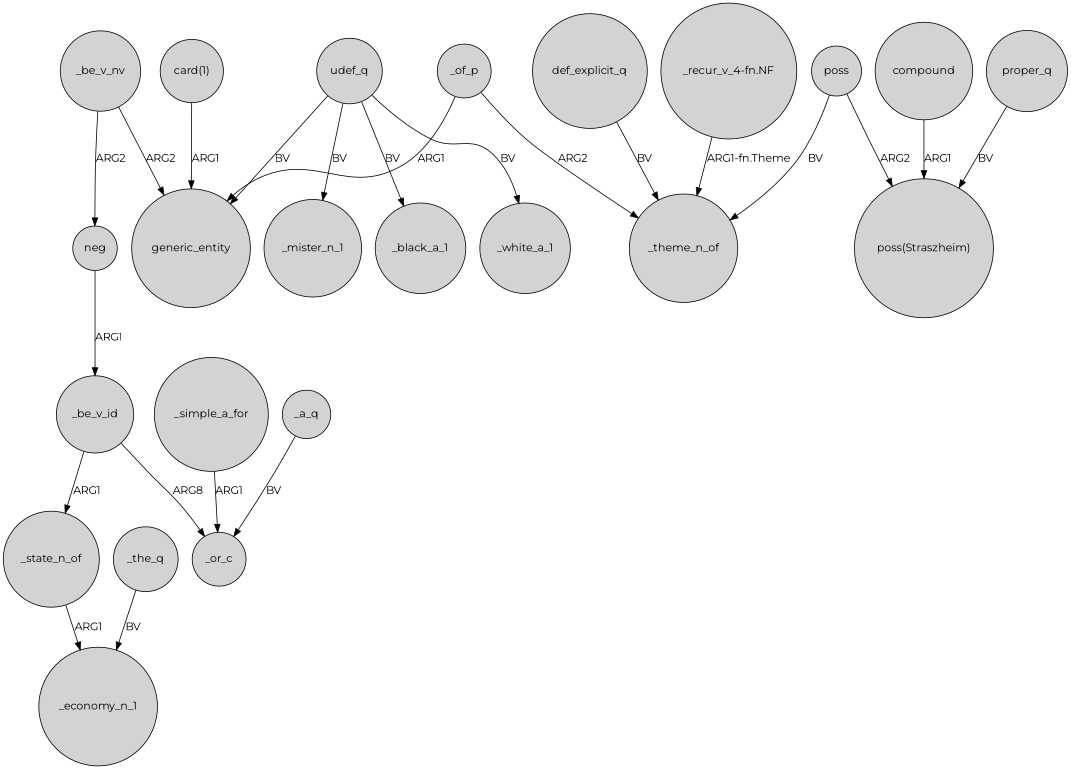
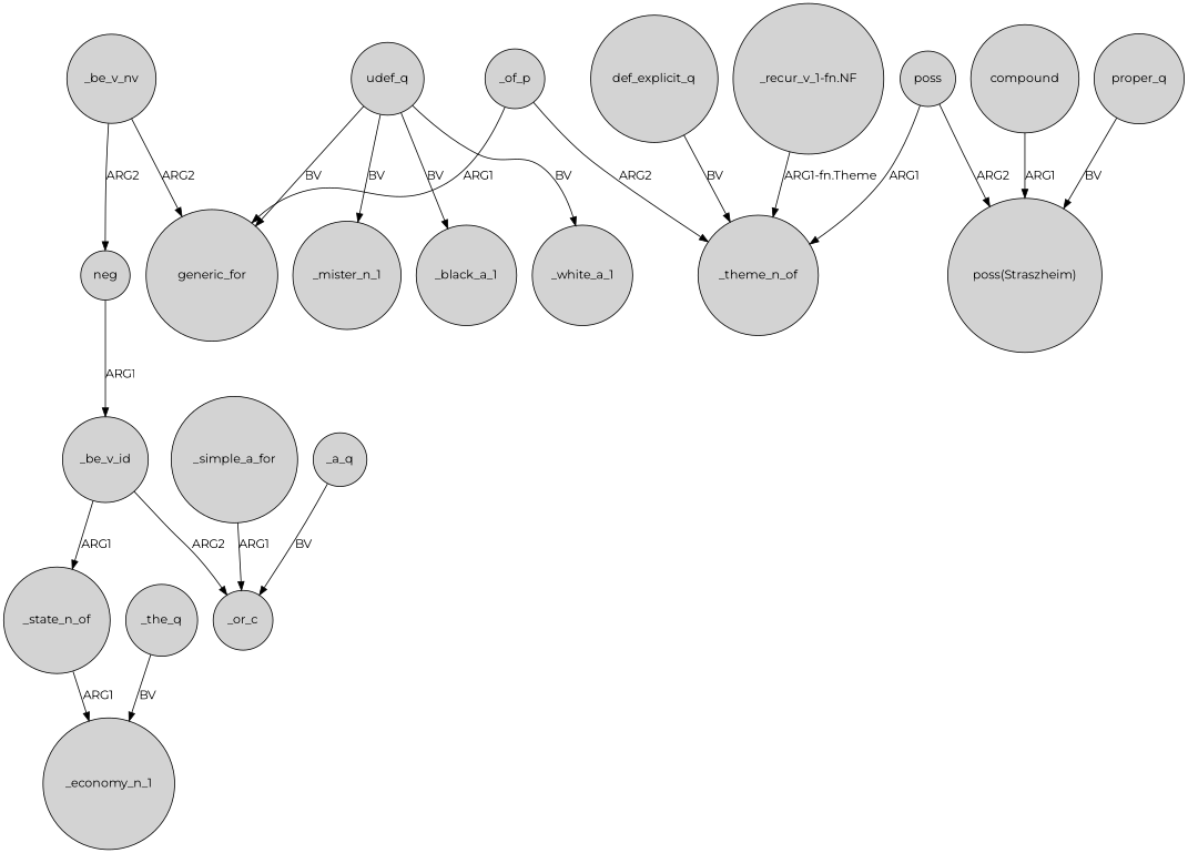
  digraph {
    fontname=Montserrat
    node [fontname=Montserrat shape=circle style=filled]
    edge [fontname=Montserrat]
    _state_n_of
    _economy_n_1
    _simple_a_for
    _or_c
    udef_q
-   generic_entity
+   generic_entity [label=generic_for]
    _black_a_1
    _white_a_1
    _mister_n_1
    n10 [label="poss(Straszheim)"]
    compound
    poss
    _theme_n_of
    _the_q
    _a_q
    _be_v_id
    def_explicit_q
    _be_v_nv
    neg
-   "_recur_v_1-fn.NF" [label="_recur_v_4-fn.NF"]
+   "_recur_v_1-fn.NF"
    _of_p
    proper_q
-   "card(1)"
    _state_n_of -> _economy_n_1 [label=ARG1]
    _simple_a_for -> _or_c [label=ARG1]
    udef_q -> generic_entity [label=BV]
    udef_q -> _black_a_1 [label=BV]
    udef_q -> _white_a_1 [label=BV]
    udef_q -> _mister_n_1 [label=BV]
    compound -> n10 [label=ARG1]
    poss -> n10 [label=ARG2]
-   poss -> _theme_n_of [label=BV]
+   poss -> _theme_n_of [label=ARG1]
    _the_q -> _economy_n_1 [label=BV]
    _a_q -> _or_c [label=BV]
    _be_v_id -> _state_n_of [label=ARG1]
-   _be_v_id -> _or_c [label=ARG8]
+   _be_v_id -> _or_c [label=ARG2]
    def_explicit_q -> _theme_n_of [label=BV]
    _be_v_nv -> generic_entity [label=ARG2]
    _be_v_nv -> neg [label=ARG2]
    neg -> _be_v_id [label=ARG1]
    "_recur_v_1-fn.NF" -> _theme_n_of [label="ARG1-fn.Theme"]
    _of_p -> generic_entity [label=ARG1]
    _of_p -> _theme_n_of [label=ARG2]
    proper_q -> n10 [label=BV]
-   "card(1)" -> generic_entity [label=ARG1]
  }
